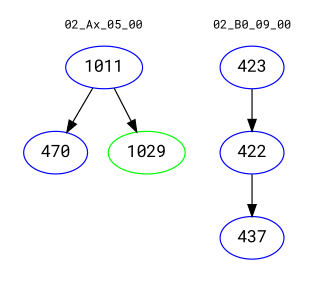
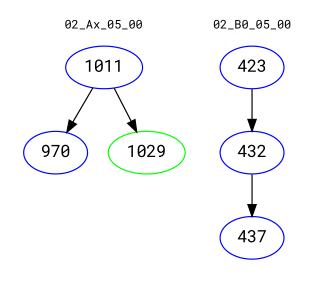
  digraph {
    fontname="Roboto Mono"
    node [color=blue fontname="Roboto Mono"]
    edge [color=black fontname="Roboto Mono"]
    n1 [label=1011]
-   n2 [label=470]
+   n2 [label=970]
    n3 [color=green label=1029]
-   n4 [label=422]
+   n4 [label=432]
    n5 [label=423]
    n6 [label=437]
    subgraph cluster_1 {
      color=white
      fontsize=10
      label="02_Ax_05_00"
      n1
      n2
      n3
    }
    subgraph cluster_2 {
      color=white
      fontsize=10
-     label="02_B0_09_00"
+     label="02_B0_05_00"
      n4
      n5
      n6
    }
    n1 -> n2
    n1 -> n3
    n4 -> n6
    n5 -> n4
  }
